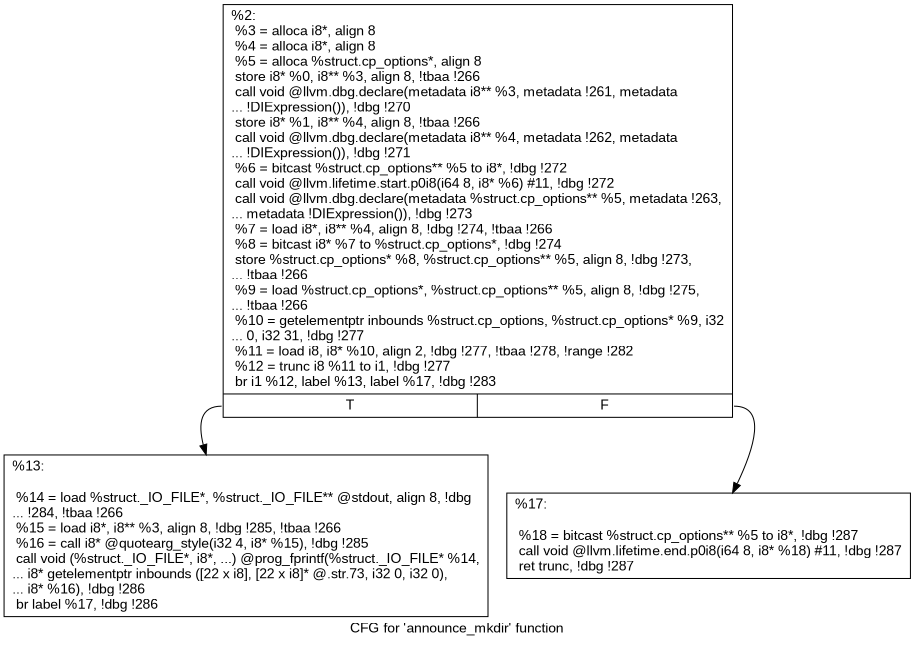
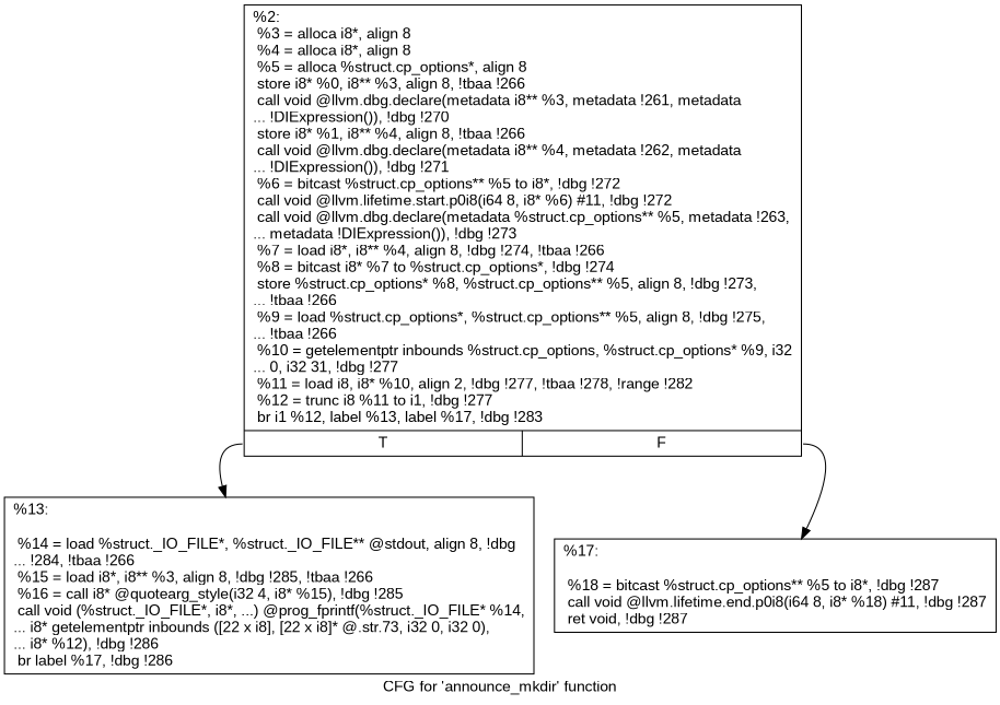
  digraph {
    fontname="Liberation Sans"
    label="CFG for 'announce_mkdir' function"
    node [fontname="Liberation Sans" shape=record]
    edge [fontname="Liberation Sans"]
    n1 [label="{%2:\l  %3 = alloca i8*, align 8\l  %4 = alloca i8*, align 8\l  %5 = alloca %struct.cp_options*, align 8\l  store i8* %0, i8** %3, align 8, !tbaa !266\l  call void @llvm.dbg.declare(metadata i8** %3, metadata !261, metadata\l... !DIExpression()), !dbg !270\l  store i8* %1, i8** %4, align 8, !tbaa !266\l  call void @llvm.dbg.declare(metadata i8** %4, metadata !262, metadata\l... !DIExpression()), !dbg !271\l  %6 = bitcast %struct.cp_options** %5 to i8*, !dbg !272\l  call void @llvm.lifetime.start.p0i8(i64 8, i8* %6) #11, !dbg !272\l  call void @llvm.dbg.declare(metadata %struct.cp_options** %5, metadata !263,\l... metadata !DIExpression()), !dbg !273\l  %7 = load i8*, i8** %4, align 8, !dbg !274, !tbaa !266\l  %8 = bitcast i8* %7 to %struct.cp_options*, !dbg !274\l  store %struct.cp_options* %8, %struct.cp_options** %5, align 8, !dbg !273,\l... !tbaa !266\l  %9 = load %struct.cp_options*, %struct.cp_options** %5, align 8, !dbg !275,\l... !tbaa !266\l  %10 = getelementptr inbounds %struct.cp_options, %struct.cp_options* %9, i32\l... 0, i32 31, !dbg !277\l  %11 = load i8, i8* %10, align 2, !dbg !277, !tbaa !278, !range !282\l  %12 = trunc i8 %11 to i1, !dbg !277\l  br i1 %12, label %13, label %17, !dbg !283\l|{<s0>T|<s1>F}}"]
-   n2 [label="{%13:\l\l  %14 = load %struct._IO_FILE*, %struct._IO_FILE** @stdout, align 8, !dbg\l... !284, !tbaa !266\l  %15 = load i8*, i8** %3, align 8, !dbg !285, !tbaa !266\l  %16 = call i8* @quotearg_style(i32 4, i8* %15), !dbg !285\l  call void (%struct._IO_FILE*, i8*, ...) @prog_fprintf(%struct._IO_FILE* %14,\l... i8* getelementptr inbounds ([22 x i8], [22 x i8]* @.str.73, i32 0, i32 0),\l... i8* %16), !dbg !286\l  br label %17, !dbg !286\l}"]
-   n3 [label="{%17:\l\l  %18 = bitcast %struct.cp_options** %5 to i8*, !dbg !287\l  call void @llvm.lifetime.end.p0i8(i64 8, i8* %18) #11, !dbg !287\l  ret trunc, !dbg !287\l}"]
+   n2 [label="{%13:\l\l  %14 = load %struct._IO_FILE*, %struct._IO_FILE** @stdout, align 8, !dbg\l... !284, !tbaa !266\l  %15 = load i8*, i8** %3, align 8, !dbg !285, !tbaa !266\l  %16 = call i8* @quotearg_style(i32 4, i8* %15), !dbg !285\l  call void (%struct._IO_FILE*, i8*, ...) @prog_fprintf(%struct._IO_FILE* %14,\l... i8* getelementptr inbounds ([22 x i8], [22 x i8]* @.str.73, i32 0, i32 0),\l... i8* %12), !dbg !286\l  br label %17, !dbg !286\l}"]
+   n3 [label="{%17:\l\l  %18 = bitcast %struct.cp_options** %5 to i8*, !dbg !287\l  call void @llvm.lifetime.end.p0i8(i64 8, i8* %18) #11, !dbg !287\l  ret void, !dbg !287\l}"]
    n1 -> n2 [tailport=s0]
    n1 -> n3 [tailport=s1]
  }
